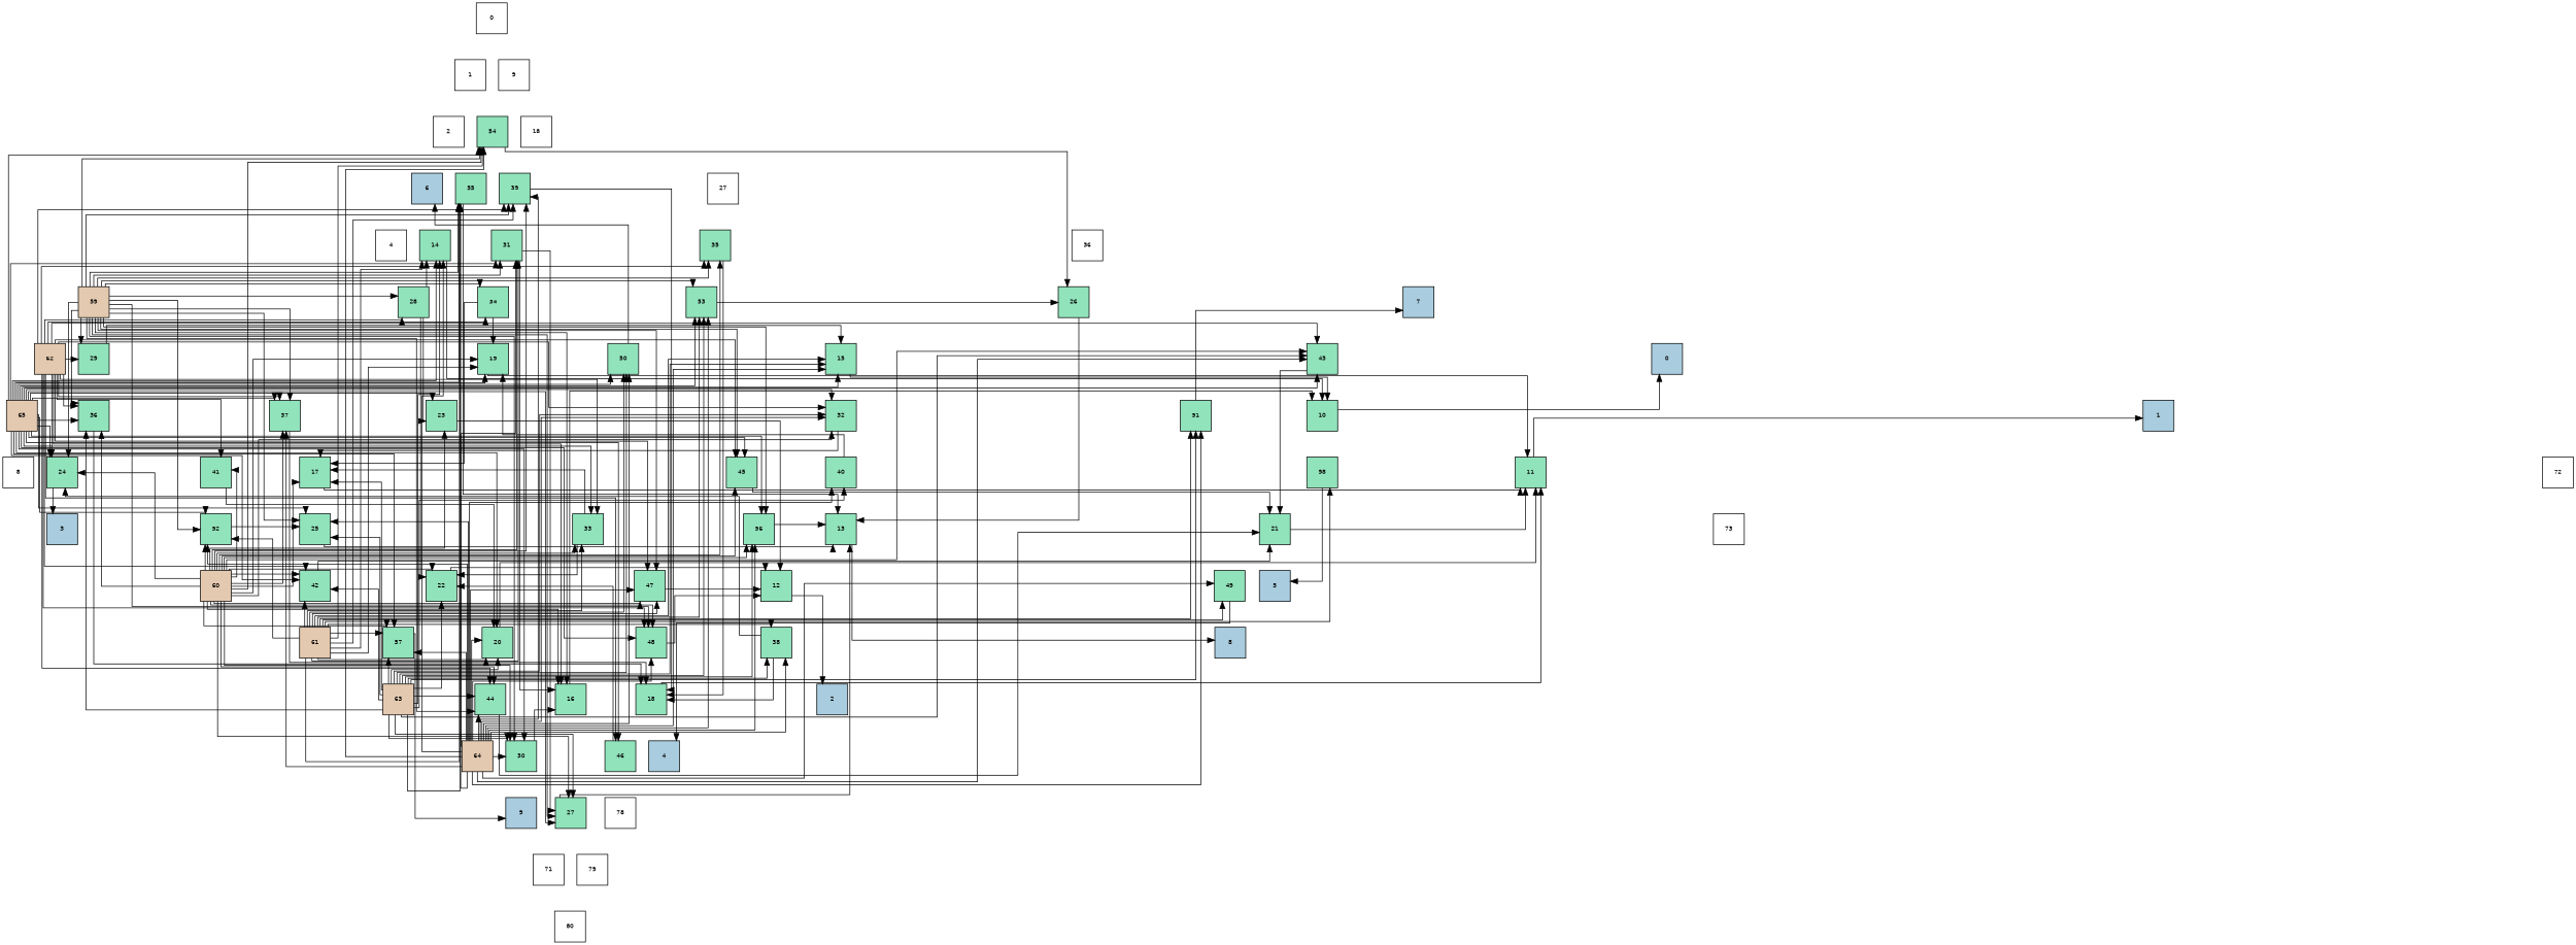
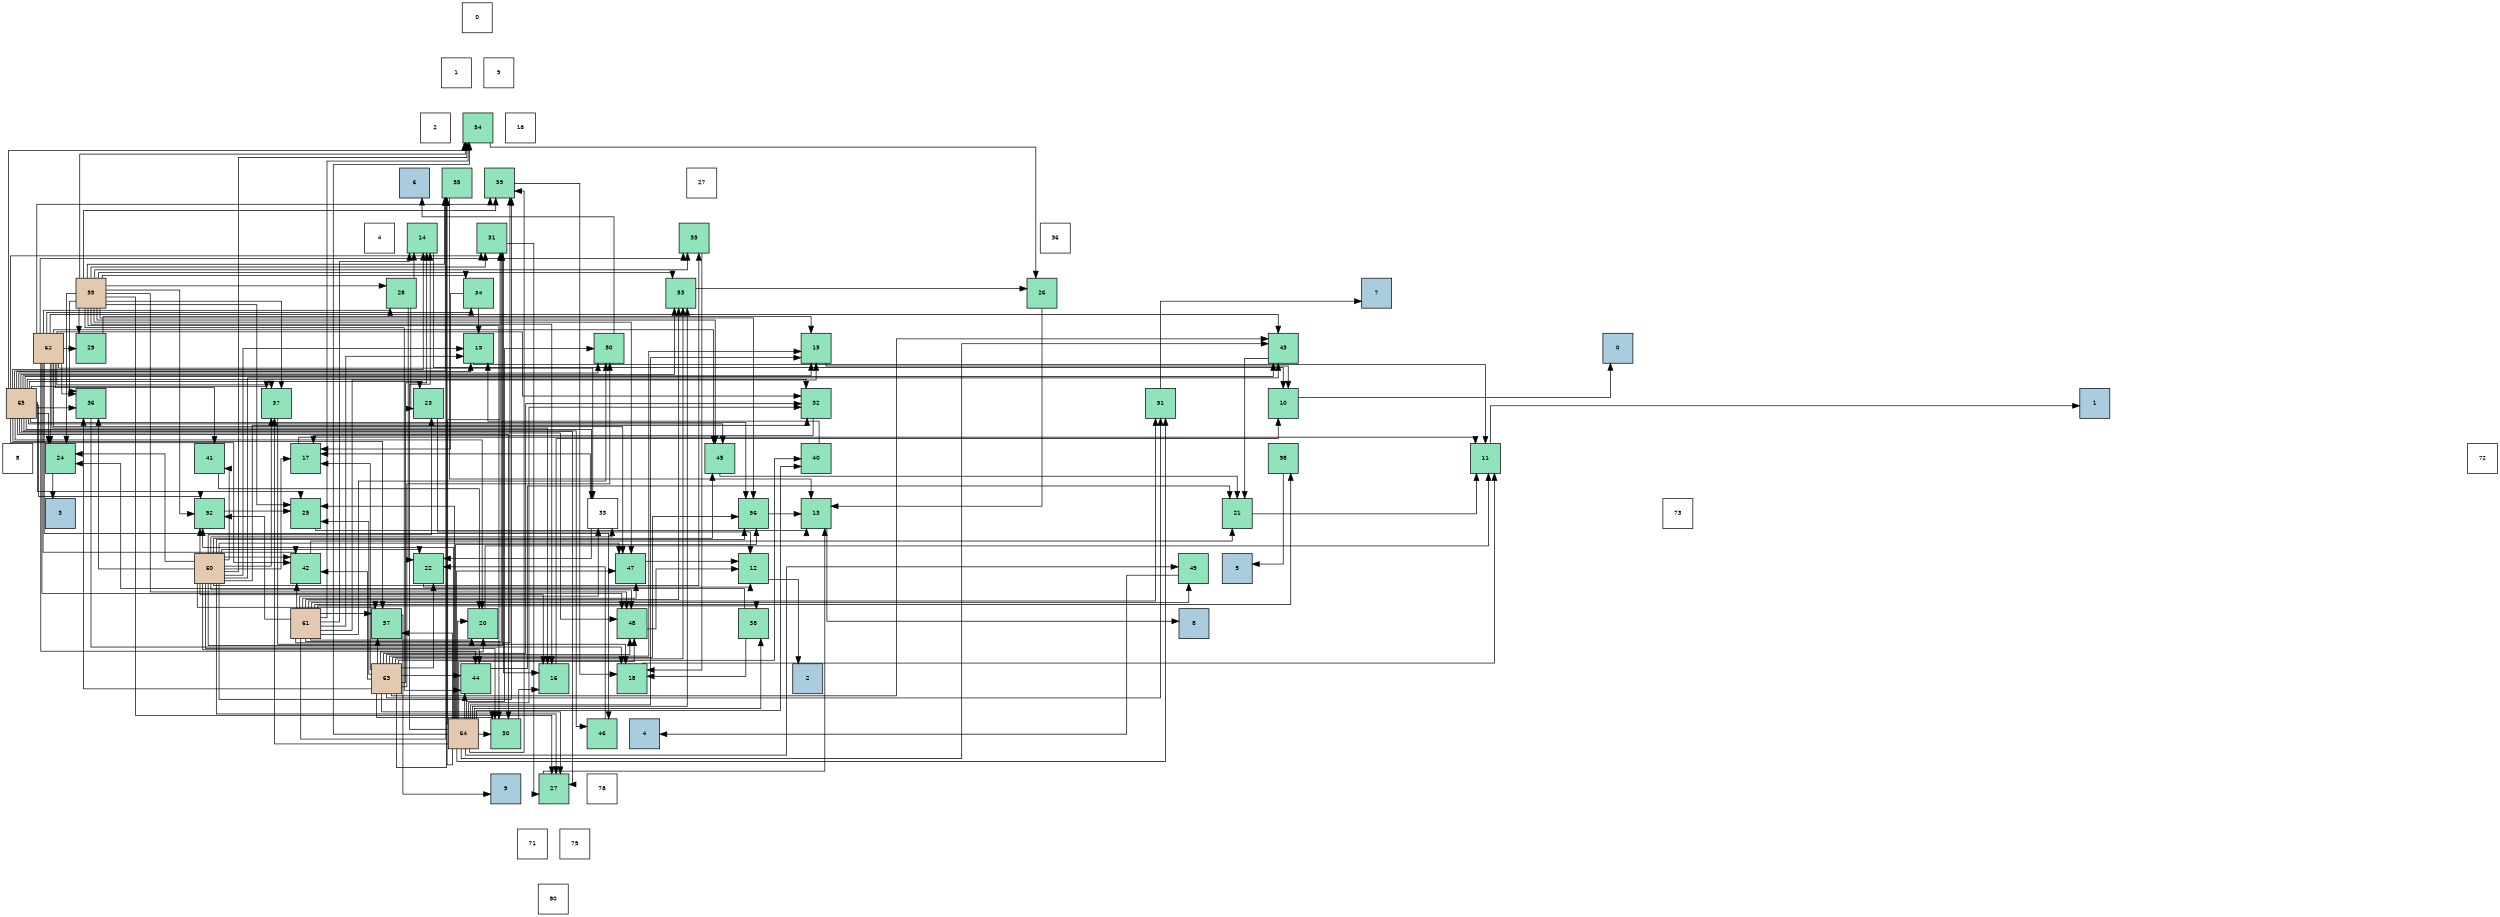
  digraph {
    fontname="DejaVu Sans"
    rank=same
    rankdir=TB
    splines=ortho
    node [fillcolor="#91e3bb" fixedsize=true fontname="DejaVu Sans" fontsize=8 shape=square style=filled]
    edge [constraint=false fontname="DejaVu Sans" style=vis]
    n1 [fillcolor="#ffffff" label=0 width=0.6]
    n2 [fillcolor="#ffffff" label=1 width=0.6]
    n3 [fillcolor="#ffffff" label=9 width=0.6]
    n4 [fillcolor="#ffffff" label=2 width=0.6]
    n5 [label=54 width=0.6]
    n6 [fillcolor="#ffffff" label=18 width=0.6]
    n7 [fillcolor="#a9ccde" label=6 width=0.6]
    n8 [label=55 width=0.6]
    n9 [label=39 width=0.6]
    n10 [label=26 width=0.6]
    n11 [fillcolor="#ffffff" label=4 width=0.6]
    n12 [label=14 width=0.6]
    n13 [label=31 width=0.6]
    n14 [label=13 width=0.6]
    n15 [fillcolor="#e3c9af" label=59 width=0.6]
    n16 [label=28 width=0.6]
    n17 [label=34 width=0.6]
    n18 [label=10 width=0.6]
    n19 [fillcolor="#e3c9af" label=62 width=0.6]
    n20 [label=29 width=0.6]
    n21 [label=36 width=0.6]
    n22 [label=24 width=0.6]
    n23 [label=37 width=0.6]
    n24 [label=52 width=0.6]
    n25 [label=35 width=0.6]
    n26 [label=53 width=0.6]
    n27 [label=25 width=0.6]
    n28 [label=45 width=0.6]
    n29 [label=56 width=0.6]
    n30 [label=47 width=0.6]
    n31 [label=44 width=0.6]
    n32 [label=48 width=0.6]
    n33 [label=16 width=0.6]
    n34 [label=30 width=0.6]
    n35 [label=27 width=0.6]
    n36 [label=19 width=0.6]
    n37 [label=23 width=0.6]
    n38 [label=22 width=0.6]
    n39 [fillcolor="#e3c9af" label=65 width=0.6]
    n40 [label=41 width=0.6]
    n41 [label=42 width=0.6]
    n42 [label=32 width=0.6]
-   n43 [label=33 width=0.6]
+   n43 [fillcolor="#ffffff" label=33 width=0.6]
    n44 [label=43 width=0.6]
    n45 [label=46 width=0.6]
    n46 [label=15 width=0.6]
    n47 [label=18 width=0.6]
    n48 [fillcolor="#a9ccde" label=3 width=0.6]
    n49 [label=50 width=0.6]
    n50 [label=17 width=0.6]
    n51 [fillcolor="#e3c9af" label=60 width=0.6]
    n52 [label=21 width=0.6]
    n53 [label=12 width=0.6]
    n54 [label=20 width=0.6]
    n55 [fillcolor="#e3c9af" label=64 width=0.6]
    n56 [fillcolor="#a9ccde" label=9 width=0.6]
    n57 [fillcolor="#ffffff" label=71 width=0.6]
    n58 [fillcolor="#ffffff" label=79 width=0.6]
    n59 [fillcolor="#ffffff" label=8 width=0.6]
    n60 [label=57 width=0.6]
    n61 [fillcolor="#e3c9af" label=61 width=0.6]
    n62 [label=40 width=0.6]
    n63 [label=51 width=0.6]
    n64 [fillcolor="#ffffff" label=78 width=0.6]
    n65 [label=11 width=0.6]
    n66 [fillcolor="#e3c9af" label=63 width=0.6]
    n67 [fillcolor="#ffffff" label=27 width=0.6]
    n68 [label=49 width=0.6]
    n69 [fillcolor="#a9ccde" label=8 width=0.6]
    n70 [label=98 width=0.6]
    n71 [fillcolor="#a9ccde" label=0 width=0.6]
    n72 [fillcolor="#a9ccde" label=4 width=0.6]
    n73 [fillcolor="#ffffff" label=36 width=0.6]
    n74 [fillcolor="#a9ccde" label=1 width=0.6]
    n75 [fillcolor="#ffffff" label=73 width=0.6]
    n76 [label=38 width=0.6]
    n77 [fillcolor="#a9ccde" label=7 width=0.6]
    n78 [fillcolor="#a9ccde" label=2 width=0.6]
    n79 [fillcolor="#a9ccde" label=5 width=0.6]
    n80 [fillcolor="#ffffff" label=72 width=0.6]
    n81 [fillcolor="#ffffff" label=80 width=0.6]
    n1 -> n2 [constraint=true style=invis]
    n1 -> n3 [constraint=true style=invis]
    n2 -> n4 [constraint=true style=invis]
    n2 -> n5 [constraint=true style=invis]
    n3 -> n5 [constraint=true style=invis]
    n3 -> n6 [constraint=true style=invis]
    n4 -> n7 [constraint=true style=invis]
    n4 -> n8 [constraint=true style=invis]
    n5 -> n8 [constraint=true style=invis]
    n5 -> n9 [constraint=true style=invis]
    n5 -> n10
    n6 -> n9 [constraint=true style=invis]
    n6 -> n67 [constraint=true style=invis]
    n7 -> n11 [constraint=true style=invis]
    n7 -> n12 [constraint=true style=invis]
    n8 -> n12 [constraint=true style=invis]
    n8 -> n13 [constraint=true style=invis]
    n8 -> n14
    n9 -> n13 [constraint=true style=invis]
    n9 -> n25 [constraint=true style=invis]
    n9 -> n47
    n10 -> n14
    n10 -> n44 [constraint=true style=invis]
    n10 -> n46 [constraint=true style=invis]
    n11 -> n15 [constraint=true style=invis]
    n11 -> n16 [constraint=true style=invis]
    n12 -> n16 [constraint=true style=invis]
    n12 -> n17 [constraint=true style=invis]
    n12 -> n18
    n13 -> n17 [constraint=true style=invis]
    n13 -> n26 [constraint=true style=invis]
    n13 -> n33
    n13 -> n35
    n14 -> n53 [constraint=true style=invis]
    n14 -> n68 [constraint=true style=invis]
    n14 -> n69
    n15 -> n5
    n15 -> n8
    n15 -> n9
    n15 -> n13
    n15 -> n16
    n15 -> n17
    n15 -> n19 [constraint=true style=invis]
    n15 -> n20
    n15 -> n20 [constraint=true style=invis]
    n15 -> n21
    n15 -> n22
    n15 -> n23
    n15 -> n24
    n15 -> n25
    n15 -> n26
    n15 -> n27
    n15 -> n28
    n15 -> n29
    n15 -> n30
    n15 -> n31
    n15 -> n32
    n15 -> n33
    n15 -> n34
    n15 -> n35
    n16 -> n12
    n16 -> n20 [constraint=true style=invis]
    n16 -> n36 [constraint=true style=invis]
    n16 -> n37
    n16 -> n38
    n17 -> n36
    n17 -> n36 [constraint=true style=invis]
    n17 -> n49 [constraint=true style=invis]
    n17 -> n50
    n18 -> n65 [constraint=true style=invis]
    n18 -> n70 [constraint=true style=invis]
    n18 -> n71
    n19 -> n9
    n19 -> n16
    n19 -> n17
    n19 -> n20
    n19 -> n21
    n19 -> n21 [constraint=true style=invis]
    n19 -> n22
    n19 -> n23
    n19 -> n25
    n19 -> n28
    n19 -> n30
    n19 -> n31
    n19 -> n32
    n19 -> n33
    n19 -> n39 [constraint=true style=invis]
    n19 -> n40
    n19 -> n41
    n19 -> n42
    n19 -> n43
    n19 -> n44
    n19 -> n45
    n20 -> n21 [constraint=true style=invis]
    n20 -> n23 [constraint=true style=invis]
    n20 -> n46
    n21 -> n22 [constraint=true style=invis]
    n21 -> n40 [constraint=true style=invis]
    n21 -> n47
    n22 -> n24 [constraint=true style=invis]
    n22 -> n48
    n22 -> n48 [constraint=true style=invis]
    n23 -> n40 [constraint=true style=invis]
    n23 -> n47
    n23 -> n50 [constraint=true style=invis]
    n24 -> n27
    n24 -> n41 [constraint=true style=invis]
    n24 -> n51 [constraint=true style=invis]
    n25 -> n10 [constraint=true style=invis]
    n25 -> n26 [constraint=true style=invis]
    n25 -> n47
    n26 -> n10
    n26 -> n46 [constraint=true style=invis]
    n26 -> n49 [constraint=true style=invis]
    n27 -> n14
    n27 -> n38 [constraint=true style=invis]
    n27 -> n41 [constraint=true style=invis]
    n28 -> n29 [constraint=true style=invis]
    n28 -> n43 [constraint=true style=invis]
    n28 -> n52
    n29 -> n14
    n29 -> n30 [constraint=true style=invis]
    n29 -> n53 [constraint=true style=invis]
    n30 -> n32 [constraint=true style=invis]
    n30 -> n53
    n30 -> n54 [constraint=true style=invis]
    n31 -> n34 [constraint=true style=invis]
    n31 -> n52
    n31 -> n55 [constraint=true style=invis]
    n32 -> n33 [constraint=true style=invis]
    n32 -> n47 [constraint=true style=invis]
    n32 -> n53
    n33 -> n18
    n33 -> n34 [constraint=true style=invis]
    n33 -> n45 [constraint=true style=invis]
    n34 -> n33
    n34 -> n35 [constraint=true style=invis]
    n34 -> n56 [constraint=true style=invis]
    n35 -> n14
    n35 -> n57 [constraint=true style=invis]
    n35 -> n58 [constraint=true style=invis]
    n36 -> n23 [constraint=true style=invis]
    n36 -> n37 [constraint=true style=invis]
    n36 -> n65
    n37 -> n28 [constraint=true style=invis]
    n37 -> n50 [constraint=true style=invis]
    n37 -> n53
    n38 -> n53
    n38 -> n54 [constraint=true style=invis]
    n38 -> n60 [constraint=true style=invis]
    n39 -> n5
    n39 -> n8
    n39 -> n12
    n39 -> n13
    n39 -> n21
    n39 -> n22
    n39 -> n22 [constraint=true style=invis]
    n39 -> n23
    n39 -> n24
    n39 -> n26
    n39 -> n27
    n39 -> n28
    n39 -> n29
    n39 -> n32
    n39 -> n34
    n39 -> n35
    n39 -> n36
    n39 -> n37
    n39 -> n41
    n39 -> n42
    n39 -> n43
    n39 -> n44
    n39 -> n45
    n39 -> n46
    n39 -> n49
    n39 -> n54
    n39 -> n59 [constraint=true style=invis]
    n39 -> n60
    n40 -> n24 [constraint=true style=invis]
    n40 -> n27 [constraint=true style=invis]
    n40 -> n54
    n41 -> n52
    n41 -> n60 [constraint=true style=invis]
    n41 -> n61 [constraint=true style=invis]
    n42 -> n28 [constraint=true style=invis]
    n42 -> n50
    n42 -> n62 [constraint=true style=invis]
    n43 -> n30 [constraint=true style=invis]
    n43 -> n38
    n43 -> n38 [constraint=true style=invis]
    n43 -> n50
    n44 -> n18 [constraint=true style=invis]
    n44 -> n52
    n44 -> n63 [constraint=true style=invis]
    n45 -> n35 [constraint=true style=invis]
    n45 -> n38
    n45 -> n64 [constraint=true style=invis]
    n46 -> n18
    n46 -> n42 [constraint=true style=invis]
    n46 -> n63 [constraint=true style=invis]
    n47 -> n45 [constraint=true style=invis]
    n47 -> n65
    n47 -> n72 [constraint=true style=invis]
    n48 -> n51 [constraint=true style=invis]
    n49 -> n7
    n49 -> n37 [constraint=true style=invis]
    n49 -> n42 [constraint=true style=invis]
    n50 -> n27 [constraint=true style=invis]
    n50 -> n43 [constraint=true style=invis]
    n50 -> n65
    n51 -> n5
    n51 -> n9
    n51 -> n13
    n51 -> n21
    n51 -> n22
    n51 -> n23
    n51 -> n24
    n51 -> n25
    n51 -> n28
    n51 -> n29
    n51 -> n30
    n51 -> n31
    n51 -> n32
    n51 -> n33
    n51 -> n34
    n51 -> n35
    n51 -> n36
    n51 -> n37
    n51 -> n38
    n51 -> n40
    n51 -> n41
    n51 -> n42
    n51 -> n43
    n51 -> n44
    n51 -> n50
    n51 -> n60
    n51 -> n61 [constraint=true style=invis]
    n52 -> n65
    n52 -> n68 [constraint=true style=invis]
    n52 -> n79 [constraint=true style=invis]
    n53 -> n32 [constraint=true style=invis]
    n53 -> n76 [constraint=true style=invis]
    n53 -> n78
    n54 -> n31 [constraint=true style=invis]
    n54 -> n33 [constraint=true style=invis]
    n54 -> n65
    n55 -> n5
    n55 -> n8
    n55 -> n9
    n55 -> n12
    n55 -> n13
    n55 -> n23
    n55 -> n24
    n55 -> n26
    n55 -> n27
    n55 -> n29
    n55 -> n30
    n55 -> n31
    n55 -> n32
    n55 -> n34
    n55 -> n42
    n55 -> n44
    n55 -> n46
    n55 -> n49
    n55 -> n54
    n55 -> n56 [constraint=true style=invis]
    n55 -> n60
    n55 -> n62
    n55 -> n63
    n55 -> n68
    n55 -> n76
    n56 -> n57 [constraint=true style=invis]
    n57 -> n81 [constraint=true style=invis]
    n58 -> n81 [constraint=true style=invis]
    n59 -> n48 [constraint=true style=invis]
    n60 -> n31 [constraint=true style=invis]
    n60 -> n56
    n60 -> n66 [constraint=true style=invis]
    n61 -> n5
    n61 -> n8
    n61 -> n9
    n61 -> n12
    n61 -> n13
    n61 -> n24
    n61 -> n26
    n61 -> n30
    n61 -> n36
    n61 -> n41
    n61 -> n43
    n61 -> n46
    n61 -> n49
    n61 -> n54
    n61 -> n60
    n61 -> n63
    n61 -> n66 [constraint=true style=invis]
    n61 -> n68
    n61 -> n70
    n61 -> n76
    n62 -> n14 [constraint=true style=invis]
    n62 -> n29 [constraint=true style=invis]
    n62 -> n36
    n63 -> n62 [constraint=true style=invis]
    n63 -> n70 [constraint=true style=invis]
    n63 -> n77
    n64 -> n58 [constraint=true style=invis]
    n65 -> n52 [constraint=true style=invis]
    n65 -> n74
    n65 -> n75 [constraint=true style=invis]
    n66 -> n8
    n66 -> n12
    n66 -> n21
    n66 -> n26
    n66 -> n27
    n66 -> n29
    n66 -> n31
    n66 -> n34
    n66 -> n35
    n66 -> n38
    n66 -> n41
    n66 -> n42
    n66 -> n44
    n66 -> n46
    n66 -> n49
    n66 -> n50
    n66 -> n54
    n66 -> n55 [constraint=true style=invis]
    n66 -> n60
    n66 -> n62
    n66 -> n63
-   n66 -> n76
+   n66 -> n32
    n67 -> n25 [constraint=true style=invis]
    n67 -> n73 [constraint=true style=invis]
    n68 -> n69 [constraint=true style=invis]
    n68 -> n72
    n68 -> n76 [constraint=true style=invis]
    n69 -> n78 [constraint=true style=invis]
    n70 -> n14 [constraint=true style=invis]
    n70 -> n52 [constraint=true style=invis]
    n70 -> n79
    n71 -> n18 [constraint=true style=invis]
    n71 -> n74 [constraint=true style=invis]
    n72 -> n64 [constraint=true style=invis]
    n73 -> n10 [constraint=true style=invis]
    n73 -> n77 [constraint=true style=invis]
    n74 -> n65 [constraint=true style=invis]
    n74 -> n80 [constraint=true style=invis]
    n75 -> n79 [constraint=true style=invis]
    n76 -> n22
    n76 -> n47
    n76 -> n47 [constraint=true style=invis]
    n76 -> n78 [constraint=true style=invis]
    n77 -> n44 [constraint=true style=invis]
    n77 -> n71 [constraint=true style=invis]
    n78 -> n72 [constraint=true style=invis]
    n79 -> n69 [constraint=true style=invis]
    n80 -> n75 [constraint=true style=invis]
  }
